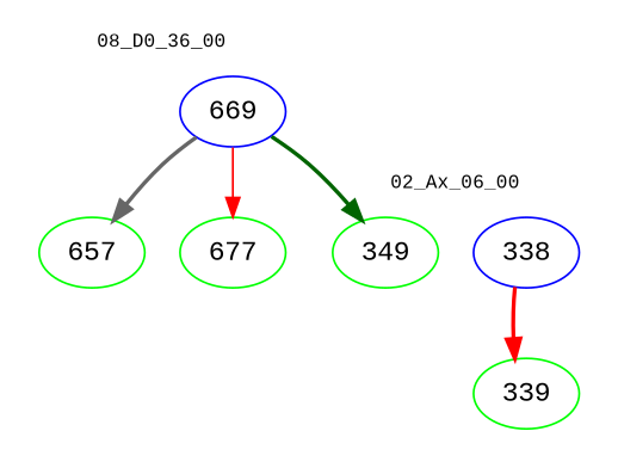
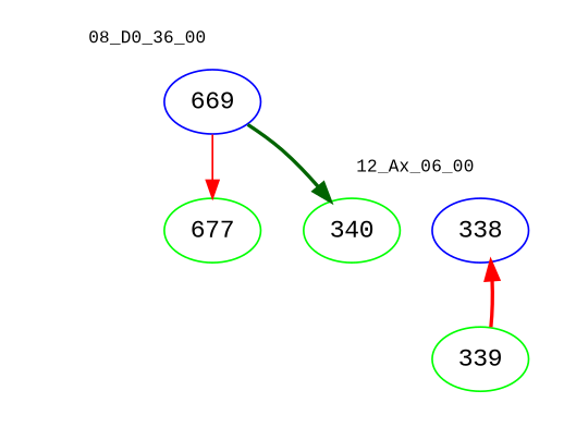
  digraph {
    fontname="Liberation Mono"
    node [color=green fontname="Liberation Mono"]
    edge [color=red fontname="Liberation Mono" style=bold]
    n1 [color=blue label=338]
    n2 [label=339]
-   n3 [label=349]
+   n3 [label=340]
    n4 [color=blue label=669]
-   n5 [label=657]
    n6 [label=677]
    subgraph cluster_1 {
      color=white
      fontsize=10
-     label="02_Ax_06_00"
+     label="12_Ax_06_00"
      n1
      n2
      n3
    }
    subgraph cluster_2 {
      color=white
      fontsize=10
      label="08_D0_36_00"
      n4
-     n5
      n6
    }
-   n1 -> n2
+   n2 -> n1
    n4 -> n3 [color=darkgreen]
-   n4 -> n5 [color=gray40]
    n4 -> n6 [style=solid]
  }
